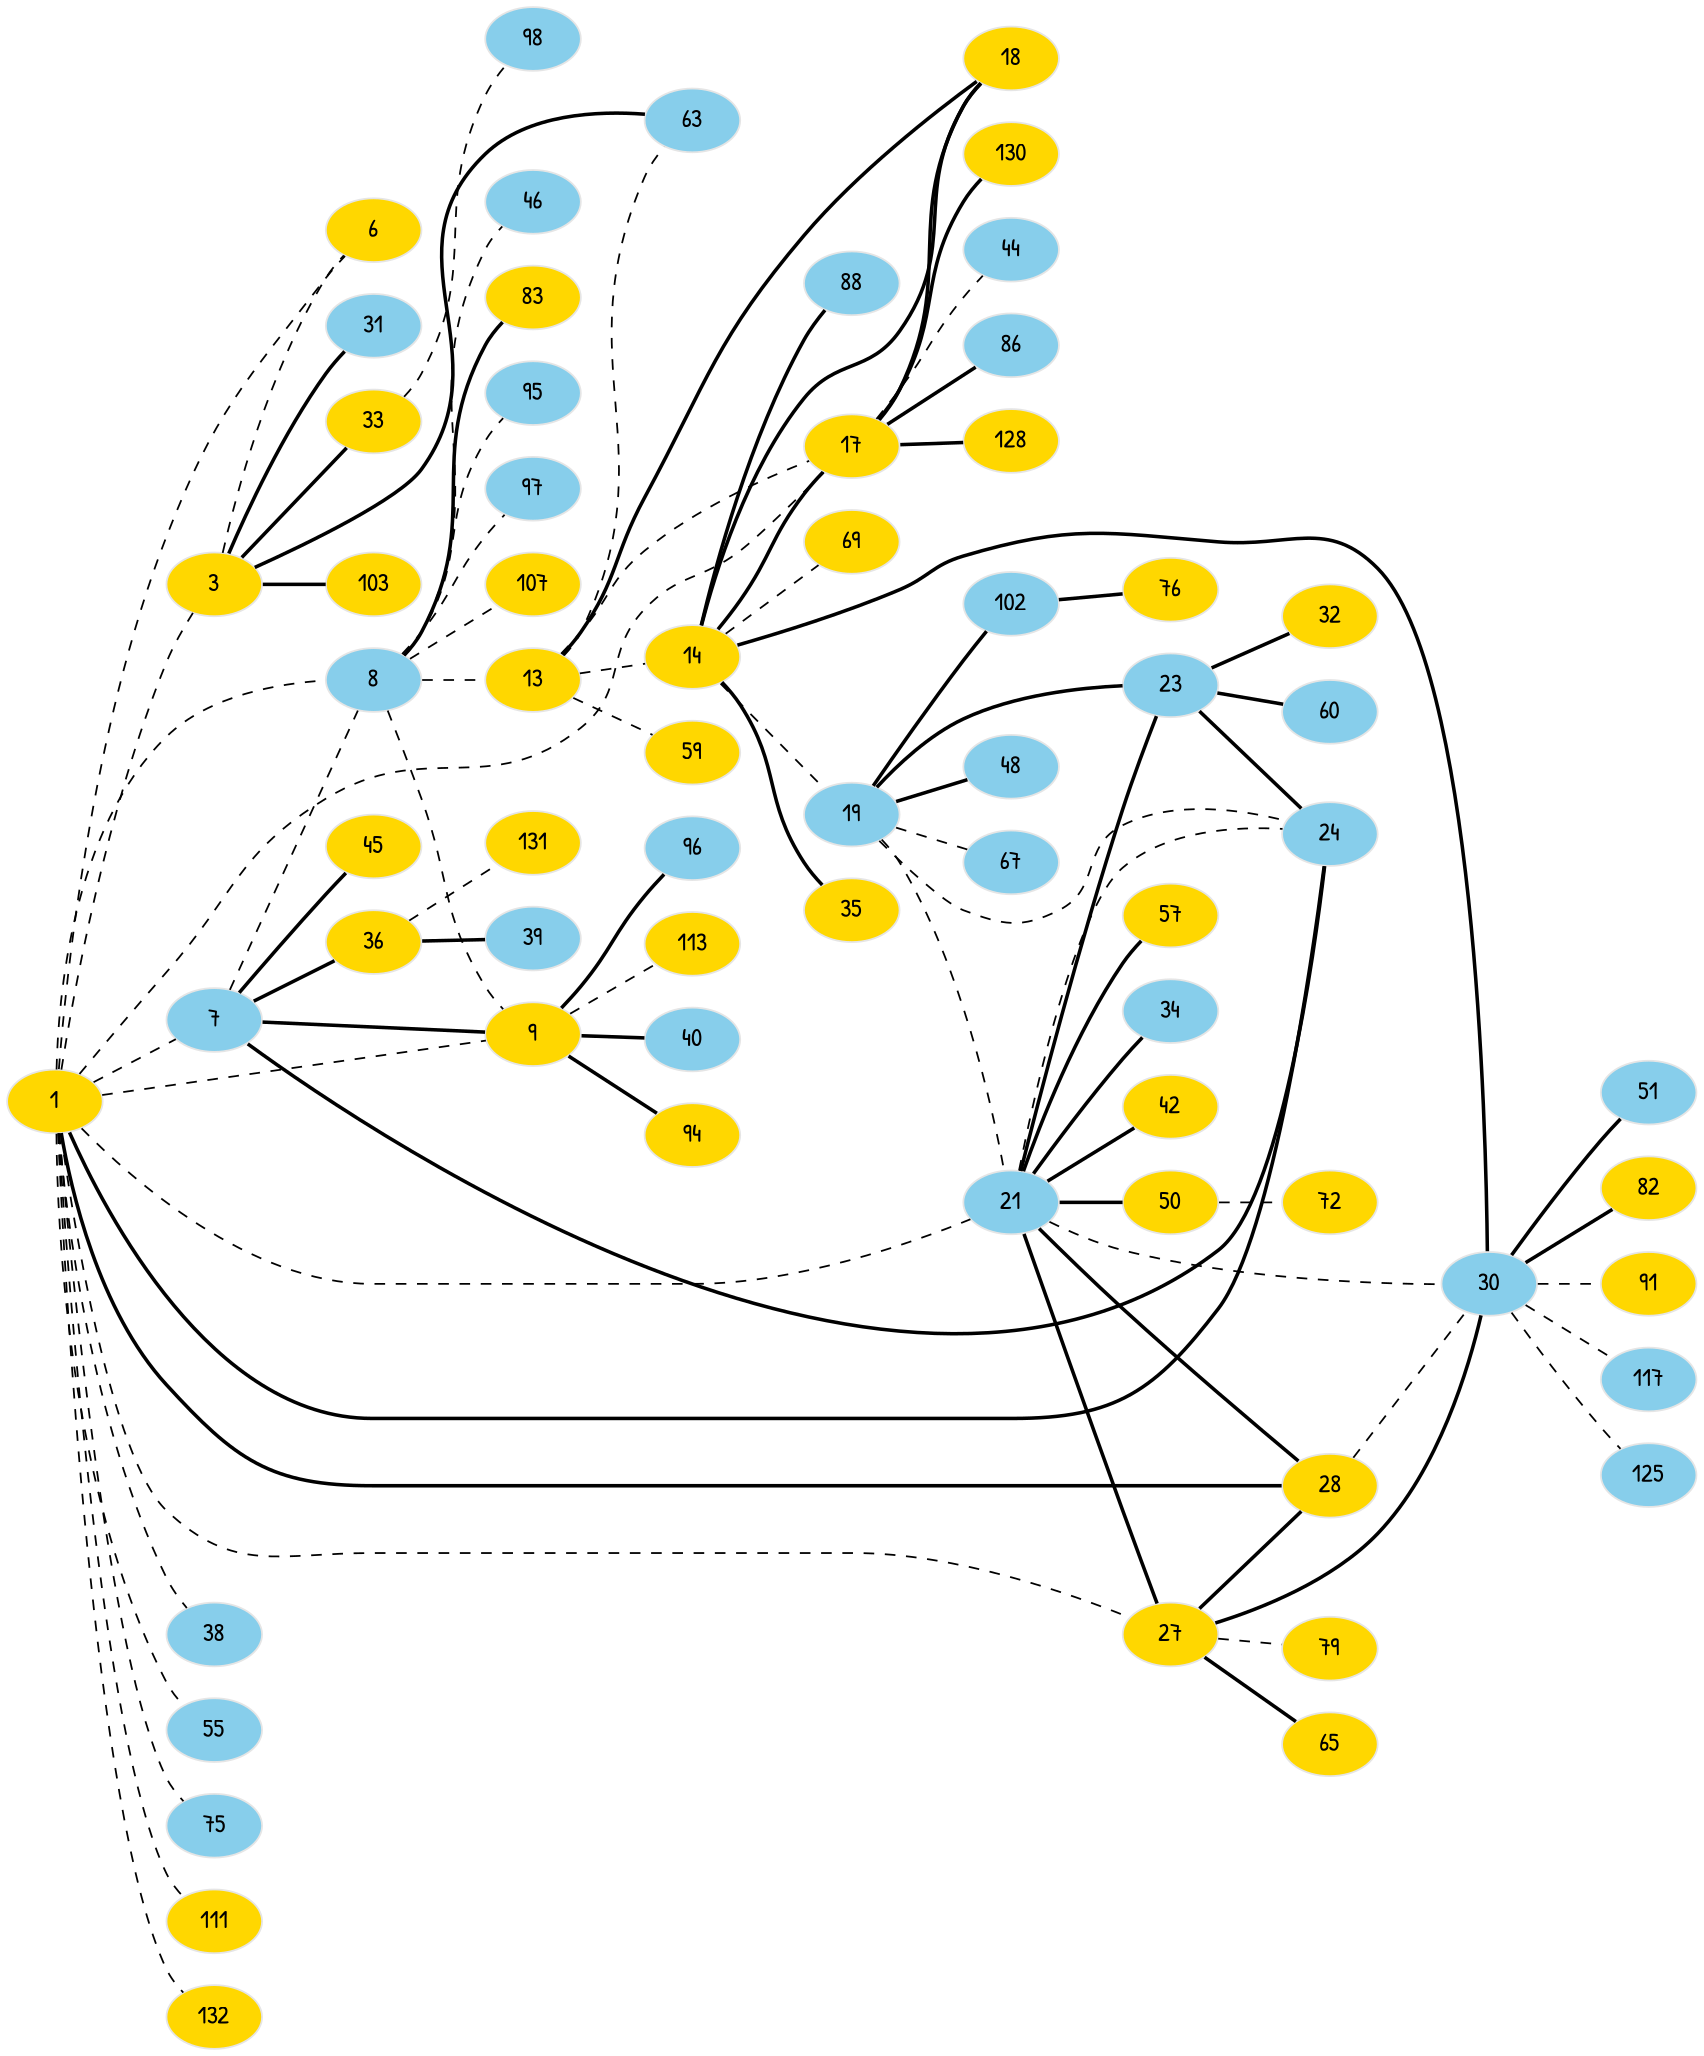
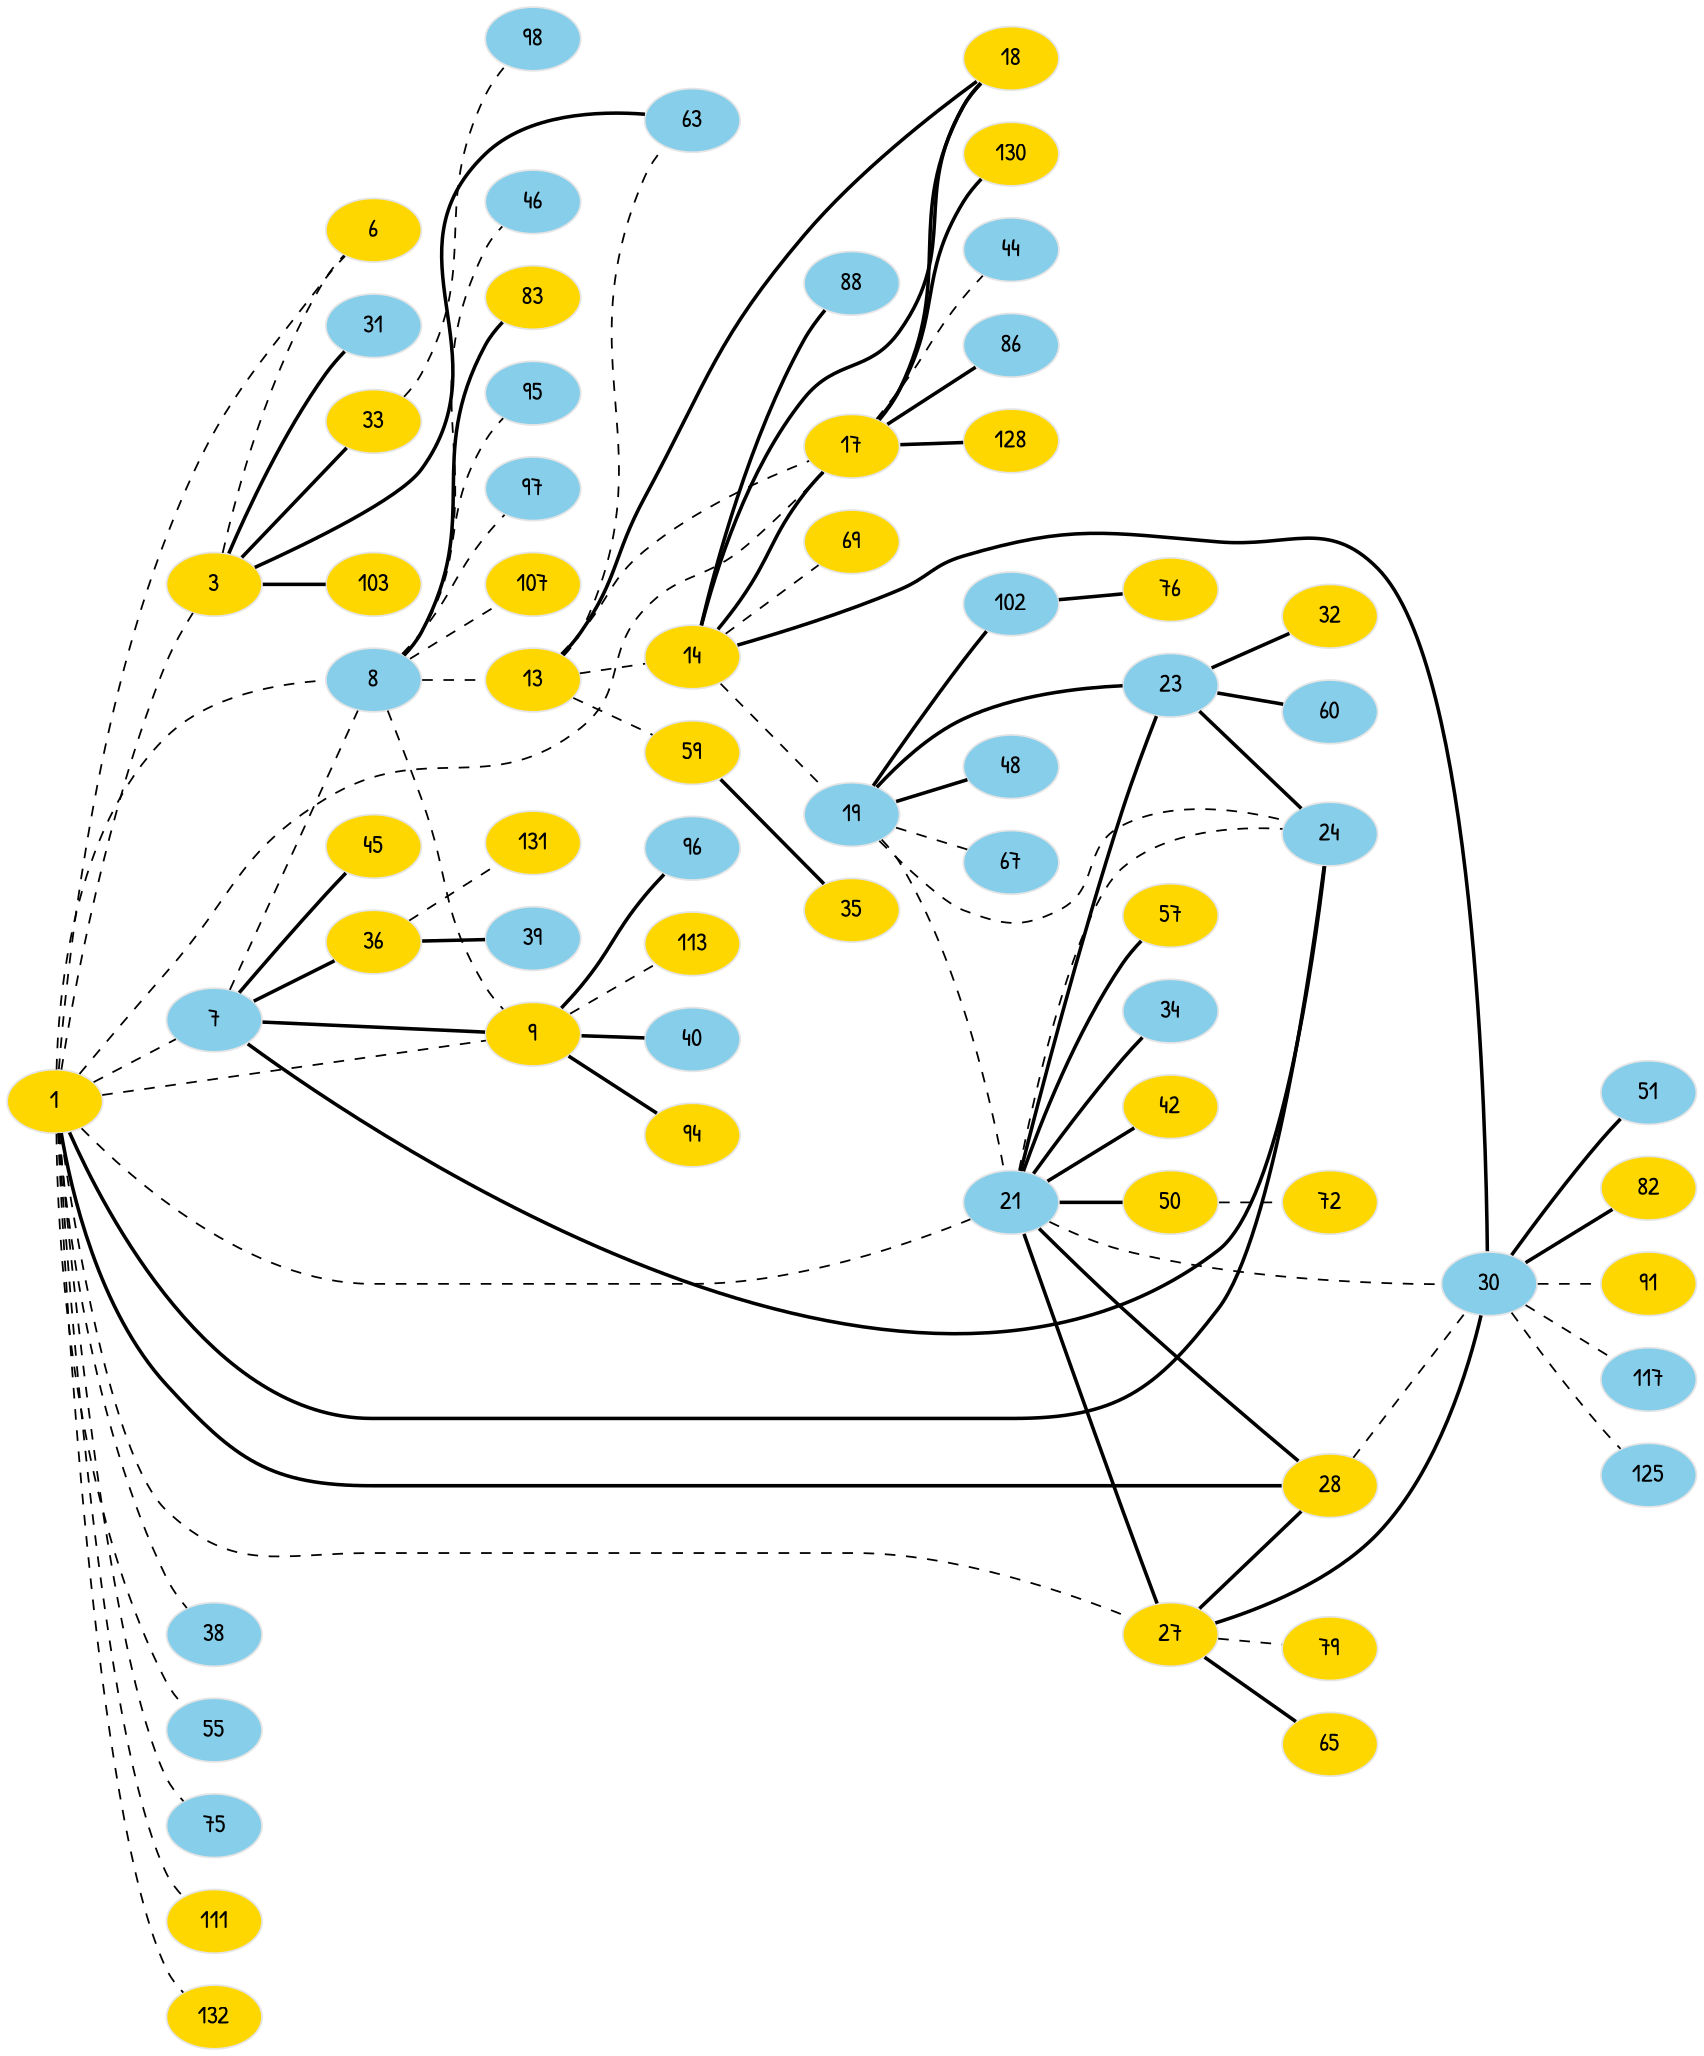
  graph {
    fontname="Patrick Hand"
    rankdir=LR
    node [color=gray90 fillcolor=gold fontname="Patrick Hand" style=filled]
    edge [fontname="Patrick Hand" style=bold]
    1 [super="+4+2"]
    3
    6
    7 [fillcolor=skyblue super="+11+122+62"]
    8 [fillcolor=skyblue super="+47"]
    9 [super="+12"]
    17
    21 [fillcolor=skyblue super="+64+25+22"]
    24 [fillcolor=skyblue super="+87+127"]
    27 [super="+89+100+105+124"]
    28 [super="+54+43"]
    38 [fillcolor=skyblue]
    55 [fillcolor=skyblue]
    75 [fillcolor=skyblue]
    111
    132
    31 [fillcolor=skyblue]
    33
    63 [fillcolor=skyblue]
    103
    36
    45 [super="+61"]
    13 [super="+108+16+80"]
    46 [fillcolor=skyblue super="+120"]
    83
    95 [fillcolor=skyblue]
    97 [fillcolor=skyblue]
    107
    40 [fillcolor=skyblue]
    94
    96 [fillcolor=skyblue]
    113
    18 [super="+93+37"]
    44 [fillcolor=skyblue]
    86 [fillcolor=skyblue]
    128
    130 [super="+133"]
    30 [fillcolor=skyblue]
    23 [fillcolor=skyblue super="+71+118+53"]
    34 [fillcolor=skyblue]
    42
    50
    57 [super="+90"]
    65
    79
    98 [fillcolor=skyblue]
    39 [fillcolor=skyblue]
    131
    14 [super="+15+41+78+126"]
    59
    19 [fillcolor=skyblue super="+20"]
    35
    69 [super="+70"]
    88 [fillcolor=skyblue]
    48 [fillcolor=skyblue]
    67 [fillcolor=skyblue]
    102 [fillcolor=skyblue]
    51 [fillcolor=skyblue]
    82
    91
    117 [fillcolor=skyblue]
    125 [fillcolor=skyblue]
    32
    60 [fillcolor=skyblue super="+99"]
    76
    72 [super="+74"]
    1 -- 3 [style=dashed weight=4]
    1 -- 6 [style=dashed weight=4]
    1 -- 7 [style=dashed weight=2]
    1 -- 8 [style=dashed]
    1 -- 9 [style=dashed weight=2]
    1 -- 17 [style=dashed]
    1 -- 21 [style=dashed weight=2]
    1 -- 24 [weight=2]
    1 -- 27 [style=dashed]
    1 -- 28
    1 -- 38 [style=dashed]
    1 -- 55 [style=dashed]
    1 -- 75 [style=dashed]
    1 -- 111 [style=dashed]
    1 -- 132 [style=dashed]
    3 -- 6 [style=dashed]
    3 -- 31
    3 -- 33
    3 -- 63
    3 -- 103
    7 -- 8 [style=dashed weight=2]
    7 -- 9 [weight=4]
    7 -- 24
    7 -- 36
    7 -- 45
    8 -- 9 [style=dashed weight=2]
    8 -- 13 [style=dashed]
    8 -- 46 [style=dashed]
    8 -- 83
    8 -- 95 [style=dashed]
    8 -- 97 [style=dashed]
    8 -- 107 [style=dashed]
    9 -- 40
    9 -- 94
    9 -- 96
    9 -- 113 [style=dashed]
    17 -- 18
    17 -- 44 [style=dashed]
    17 -- 86
    17 -- 128
    17 -- 130
    21 -- 24 [style=dashed weight=2]
    21 -- 27 [weight=3]
    21 -- 28 [weight=3]
    21 -- 30 [style=dashed weight=3]
    21 -- 23 [weight=2]
    21 -- 34
    21 -- 42
    21 -- 50
    21 -- 57
    27 -- 28
    27 -- 30
    27 -- 65
    27 -- 79 [style=dashed]
    28 -- 30 [style=dashed]
    33 -- 98 [style=dashed]
    36 -- 39
    36 -- 131 [style=dashed]
    13 -- 17 [style=dashed weight=2]
    13 -- 63 [style=dashed]
    13 -- 18 [weight=2]
    13 -- 14 [style=dashed weight=4]
    13 -- 59 [style=dashed]
    30 -- 51
    30 -- 82
    30 -- 91 [style=dashed]
    30 -- 117 [style=dashed]
    30 -- 125 [style=dashed]
    23 -- 24
    23 -- 32
    23 -- 60
    50 -- 72 [style=dashed]
    14 -- 17 [weight=2]
    14 -- 18 [weight=2]
    14 -- 30
    14 -- 19 [style=dashed]
-   14 -- 35
+   59 -- 35
    14 -- 69 [style=dashed]
    14 -- 88
    19 -- 21 [style=dashed weight=4]
    19 -- 24 [style=dashed weight=2]
    19 -- 23 [weight=2]
    19 -- 48
    19 -- 67 [style=dashed]
    19 -- 102
    102 -- 76
  }
